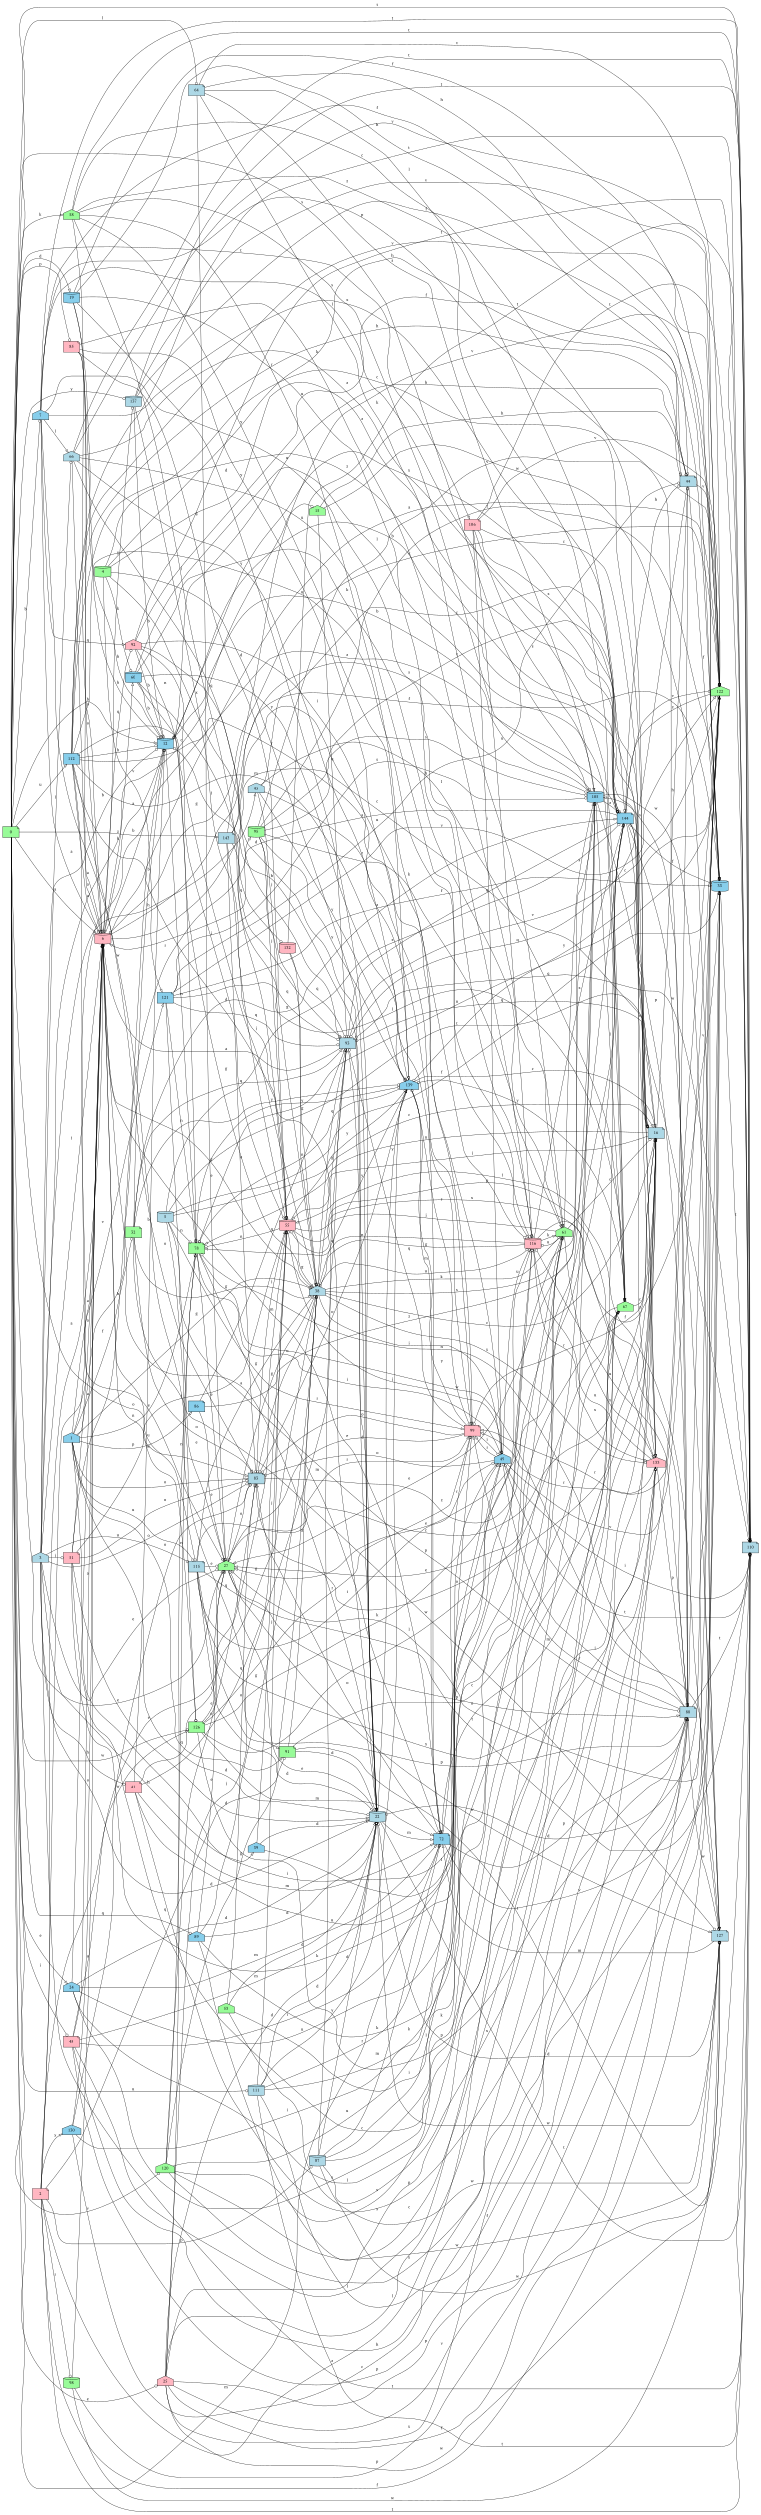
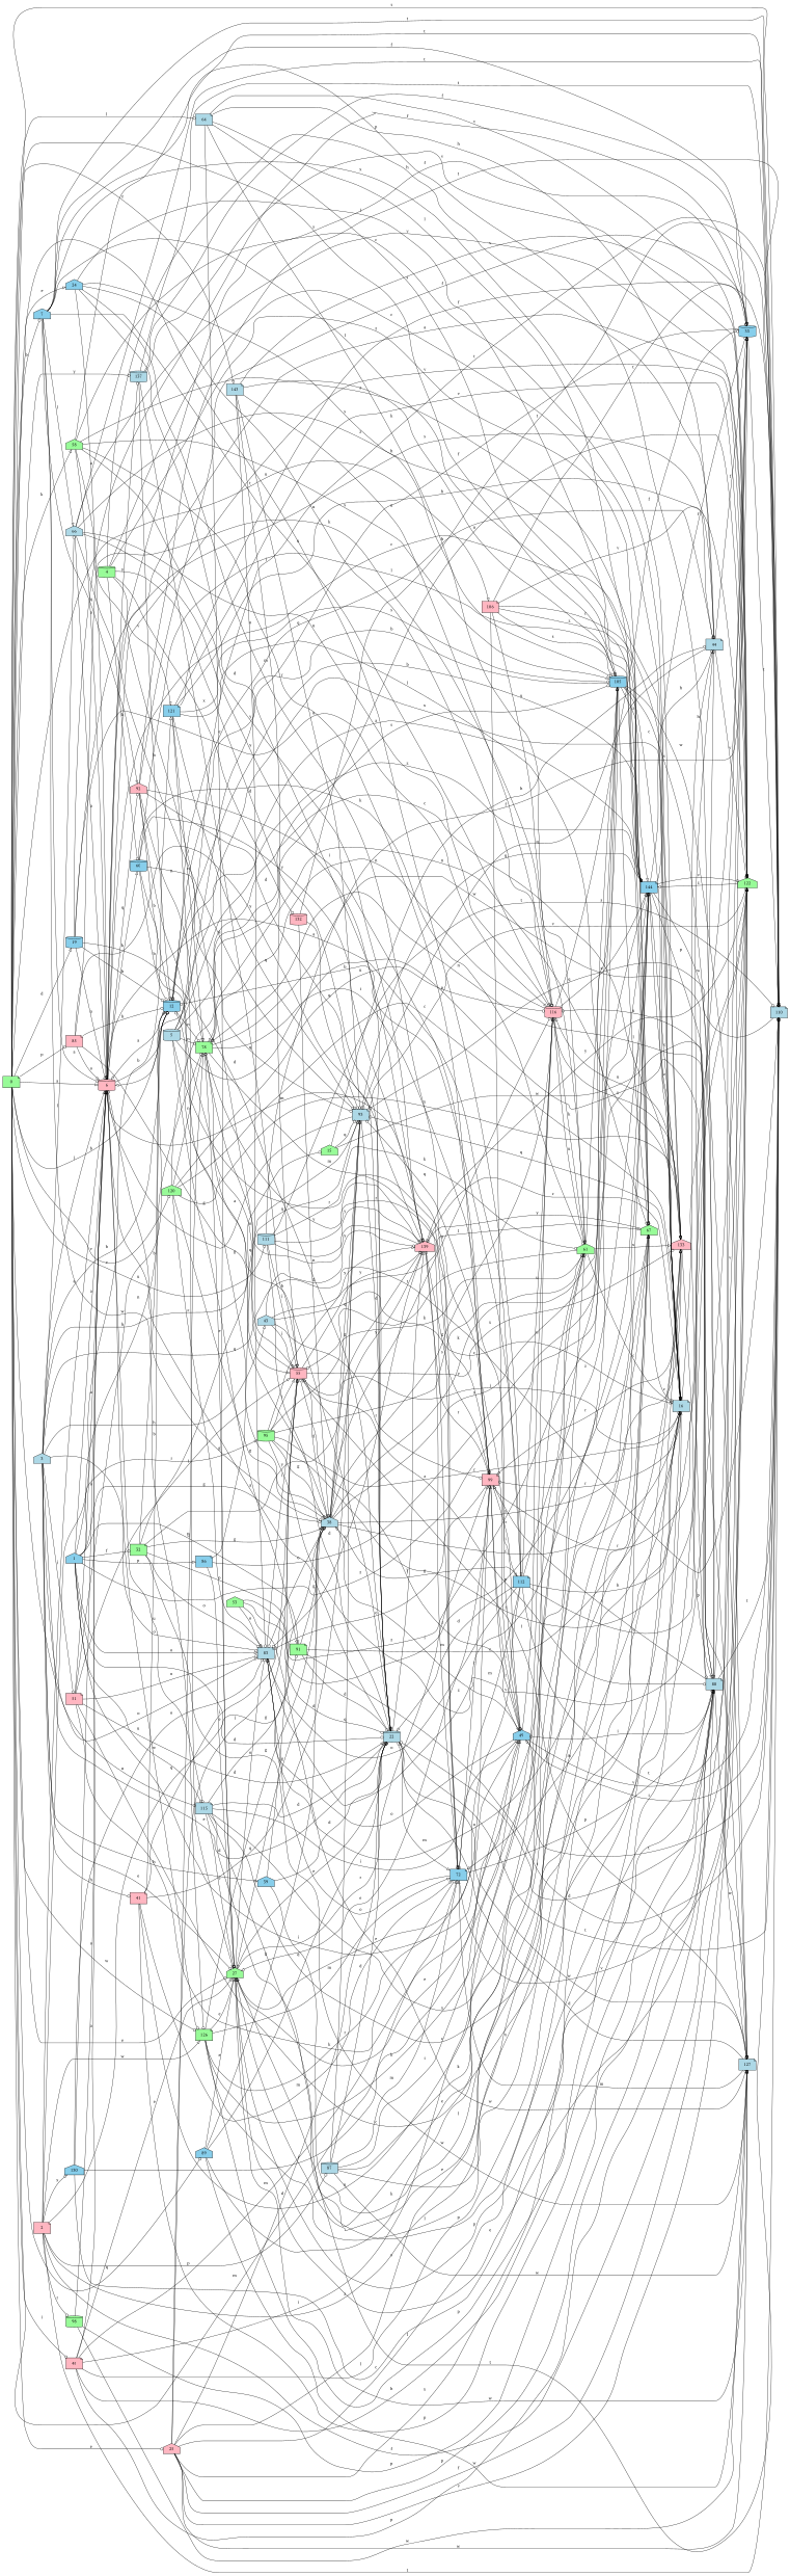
  strict digraph {
    fontname="PT Serif"
    rankdir=LR
    node [fillcolor=lightblue fontname="PT Serif" shape=note style=filled]
    edge [arrowhead=odot fontname="PT Serif"]
    0 [fillcolor=palegreen]
    6 [fillcolor=lightpink shape=cylinder]
    7 [fillcolor=skyblue shape=house]
    12 [fillcolor=skyblue shape=cylinder]
    19 [fillcolor=skyblue shape=cylinder]
    24 [fillcolor=skyblue shape=house]
    25 [fillcolor=lightpink shape=house]
    27 [fillcolor=palegreen shape=house]
    48 [fillcolor=lightpink]
    58 [fillcolor=palegreen shape=house]
    64
    72 [fillcolor=skyblue]
    83
    85 [fillcolor=lightpink]
    89 [fillcolor=skyblue shape=house]
    105 [fillcolor=skyblue shape=cylinder]
    106 [fillcolor=lightpink]
    110
    111 [shape=cylinder]
    112 [fillcolor=skyblue]
    120 [fillcolor=palegreen shape=house]
    126 [fillcolor=palegreen]
    137 [shape=cylinder]
    143
    38 [shape=house]
    115
    33 [fillcolor=skyblue shape=cylinder]
    16
    60 [fillcolor=skyblue shape=cylinder]
    92 [fillcolor=lightpink shape=house]
    122 [fillcolor=palegreen shape=house]
    66 [shape=house]
    88
    67 [fillcolor=palegreen shape=house]
    116 [fillcolor=lightpink shape=cylinder]
    133 [fillcolor=lightpink shape=house]
    78 [fillcolor=palegreen]
    22 [shape=cylinder]
    44
    127
    55 [fillcolor=lightpink shape=cylinder]
    99 [fillcolor=lightpink]
    49 [fillcolor=skyblue shape=house]
    144 [fillcolor=skyblue]
-   139 [fillcolor=skyblue shape=house]
+   139 [fillcolor=lightpink shape=house]
    61 [fillcolor=palegreen shape=house]
    93
    1 [fillcolor=skyblue shape=house]
    32 [fillcolor=palegreen]
    86 [fillcolor=skyblue]
    91 [fillcolor=palegreen]
    95 [fillcolor=palegreen shape=cylinder]
    2 [fillcolor=lightpink]
    87 [shape=cylinder]
    98 [fillcolor=palegreen shape=cylinder]
    121 [fillcolor=skyblue]
    130 [fillcolor=skyblue shape=house]
    3 [shape=house]
    15 [fillcolor=palegreen shape=house]
    39 [fillcolor=skyblue shape=house]
    41 [fillcolor=lightpink]
    43 [shape=house]
    n63 [fillcolor=lightpink label=51]
    4 [fillcolor=palegreen shape=cylinder]
    132 [fillcolor=lightpink shape=cylinder]
    5 [shape=cylinder]
    53 [fillcolor=palegreen shape=house]
    0 -> 6 [arrowhead=onormal label=a]
    0 -> 7 [label=b]
    0 -> 12 [arrowhead=onormal label=b]
    0 -> 19 [arrowhead=onormal label=d]
    0 -> 24 [arrowhead=onormal label=e]
    0 -> 25 [label=e]
    0 -> 27 [label=e]
    0 -> 48 [label=i]
    0 -> 58 [arrowhead=onormal label=k]
    0 -> 64 [label=l]
    0 -> 72 [arrowhead=onormal label=m]
    0 -> 83 [arrowhead=onormal label=o]
    0 -> 85 [label=p]
    0 -> 89 [label=q]
    0 -> 105 [arrowhead=onormal label=s]
    0 -> 106 [arrowhead=onormal label=t]
    0 -> 110 [label=t]
    0 -> 111 [label=u]
    0 -> 112 [arrowhead=onormal label=u]
    0 -> 120 [label=v]
    0 -> 126 [label=w]
    0 -> 137 [label=y]
    0 -> 143 [arrowhead=onormal label=z]
    6 -> 12 [label=b]
    6 -> 72 [arrowhead=onormal label=m]
    6 -> 126 [label=w]
    6 -> 137 [label=y]
    6 -> 38 [label=g]
    6 -> 115 [label=u]
    6 -> 33 [label=f]
    6 -> 16 [label=c]
    6 -> 60 [arrowhead=onormal label=k]
    6 -> 92 [label=q]
    6 -> 122 [label=v]
    7 -> 6 [label=a]
    7 -> 110 [arrowhead=onormal label=t]
    7 -> 126 [label=w]
    7 -> 33 [arrowhead=onormal label=f]
    7 -> 92 [arrowhead=onormal label=q]
    7 -> 66 [arrowhead=onormal label=l]
    7 -> 88 [arrowhead=onormal label=p]
    7 -> 67 [arrowhead=onormal label=l]
    7 -> 116 [arrowhead=onormal label=u]
    7 -> 133 [arrowhead=onormal label=x]
    12 -> 6 [arrowhead=onormal label=a]
    12 -> 133 [arrowhead=onormal label=x]
    12 -> 78 [label=n]
    19 -> 6 [label=a]
    19 -> 12 [label=b]
    19 -> 33 [label=f]
    19 -> 116 [arrowhead=onormal label=u]
    19 -> 22 [arrowhead=onormal label=d]
    19 -> 44 [label=h]
    24 -> 6 [arrowhead=onormal label=a]
    24 -> 72 [arrowhead=onormal label=m]
    24 -> 105 [label=s]
    24 -> 67 [label=l]
    24 -> 116 [label=u]
    24 -> 22 [arrowhead=onormal label=d]
    25 -> 105 [arrowhead=onormal label=s]
    25 -> 33 [arrowhead=onormal label=f]
    25 -> 122 [arrowhead=onormal label=v]
    25 -> 88 [arrowhead=onormal label=p]
    25 -> 67 [arrowhead=onormal label=l]
    25 -> 133 [arrowhead=onormal label=x]
    25 -> 78 [arrowhead=onormal label=n]
    25 -> 22 [label=d]
    25 -> 127 [label=w]
    25 -> 55 [arrowhead=onormal label=j]
    27 -> 83 [label=o]
    27 -> 38 [label=g]
    27 -> 88 [arrowhead=onormal label=p]
    27 -> 127 [arrowhead=onormal label=w]
    27 -> 99 [arrowhead=onormal label=r]
    48 -> 6 [arrowhead=onormal label=a]
    48 -> 27 [arrowhead=onormal label=e]
    48 -> 72 [label=m]
    48 -> 88 [arrowhead=onormal label=p]
    48 -> 67 [arrowhead=onormal label=l]
    48 -> 44 [label=h]
    48 -> 49 [arrowhead=onormal label=i]
    58 -> 6 [arrowhead=onormal label=a]
    58 -> 105 [arrowhead=onormal label=s]
    58 -> 110 [label=t]
    58 -> 16 [label=c]
    58 -> 55 [arrowhead=onormal label=j]
    58 -> 99 [arrowhead=onormal label=r]
    58 -> 144 [arrowhead=onormal label=z]
    58 -> 139 [arrowhead=onormal label=y]
    64 -> 27 [label=e]
    64 -> 105 [arrowhead=onormal label=s]
    64 -> 122 [arrowhead=onormal label=v]
    64 -> 67 [label=l]
    64 -> 44 [arrowhead=onormal label=h]
    64 -> 61 [arrowhead=onormal label=k]
    72 -> 83 [arrowhead=onormal label=o]
    72 -> 122 [arrowhead=onormal label=v]
    72 -> 88 [label=p]
    72 -> 99 [label=r]
    83 -> 55 [arrowhead=onormal label=j]
    83 -> 144 [label=z]
    85 -> 6 [arrowhead=onormal label=a]
    85 -> 12 [label=b]
    85 -> 38 [label=g]
    85 -> 139 [arrowhead=onormal label=y]
    85 -> 61 [arrowhead=onormal label=k]
    89 -> 27 [label=e]
    89 -> 38 [label=g]
    89 -> 22 [label=d]
    89 -> 127 [label=w]
    89 -> 61 [label=k]
    105 -> 12 [label=b]
    105 -> 27 [arrowhead=onormal label=e]
    105 -> 16 [arrowhead=onormal label=c]
    105 -> 67 [label=l]
    105 -> 127 [arrowhead=onormal label=w]
    105 -> 144 [arrowhead=onormal label=z]
    106 -> 105 [arrowhead=onormal label=s]
    106 -> 110 [arrowhead=onormal label=t]
    106 -> 16 [label=c]
    106 -> 122 [arrowhead=onormal label=v]
    106 -> 116 [label=u]
    106 -> 49 [label=i]
    106 -> 144 [label=z]
    110 -> 49 [arrowhead=onormal label=i]
    110 -> 93 [label=q]
    111 -> 110 [label=t]
    111 -> 33 [arrowhead=onormal label=f]
    111 -> 22 [label=d]
    111 -> 55 [arrowhead=onormal label=j]
    111 -> 99 [label=r]
    111 -> 139 [arrowhead=onormal label=y]
    111 -> 61 [label=k]
    112 -> 6 [arrowhead=onormal label=a]
    112 -> 12 [label=b]
    112 -> 27 [arrowhead=onormal label=e]
    112 -> 72 [label=m]
    112 -> 83 [arrowhead=onormal label=o]
    112 -> 110 [arrowhead=onormal label=t]
    112 -> 38 [arrowhead=onormal label=g]
    112 -> 122 [arrowhead=onormal label=v]
    112 -> 116 [arrowhead=onormal label=u]
    112 -> 22 [arrowhead=onormal label=d]
    112 -> 44 [arrowhead=onormal label=h]
-   112 -> 99 [arrowhead=onormal label=r]
+   99 -> 112 [arrowhead=onormal label=r]
    112 -> 144 [label=z]
    120 -> 83 [arrowhead=onormal label=o]
    120 -> 105 [label=s]
    120 -> 38 [arrowhead=onormal label=g]
    120 -> 16 [arrowhead=onormal label=c]
    120 -> 116 [label=u]
    120 -> 133 [arrowhead=onormal label=x]
    120 -> 78 [arrowhead=onormal label=n]
    126 -> 27 [arrowhead=onormal label=e]
    126 -> 72 [arrowhead=onormal label=m]
    126 -> 38 [arrowhead=onormal label=g]
    126 -> 88 [label=p]
    126 -> 67 [arrowhead=onormal label=l]
    126 -> 99 [label=r]
    126 -> 61 [label=k]
    137 -> 12 [label=b]
    137 -> 110 [label=t]
    137 -> 33 [label=f]
    137 -> 122 [label=v]
    137 -> 55 [arrowhead=onormal label=j]
    143 -> 83 [label=o]
    143 -> 105 [label=s]
    143 -> 122 [label=v]
    143 -> 116 [label=u]
    143 -> 55 [arrowhead=onormal label=j]
    143 -> 93 [label=q]
    38 -> 83 [label=o]
    38 -> 105 [arrowhead=onormal label=s]
    38 -> 16 [arrowhead=onormal label=c]
    38 -> 116 [label=u]
    38 -> 133 [label=x]
    38 -> 49 [arrowhead=onormal label=i]
    38 -> 139 [arrowhead=onormal label=y]
    38 -> 61 [label=k]
    38 -> 93 [label=q]
    115 -> 27 [label=e]
    115 -> 110 [arrowhead=onormal label=t]
    115 -> 38 [arrowhead=onormal label=g]
    115 -> 16 [arrowhead=onormal label=c]
    115 -> 88 [label=p]
    115 -> 133 [arrowhead=onormal label=x]
    115 -> 22 [arrowhead=onormal label=d]
    115 -> 49 [label=i]
    33 -> 27 [arrowhead=onormal label=e]
    33 -> 110 [label=t]
    16 -> 72 [arrowhead=onormal label=m]
    16 -> 83 [arrowhead=onormal label=o]
    16 -> 78 [arrowhead=onormal label=n]
    16 -> 44 [arrowhead=onormal label=h]
    16 -> 55 [arrowhead=onormal label=j]
    16 -> 99 [label=r]
    16 -> 93 [label=q]
    60 -> 12 [label=b]
    60 -> 38 [label=g]
    60 -> 67 [arrowhead=onormal label=l]
    60 -> 139 [label=y]
    60 -> 61 [label=k]
    60 -> 93 [label=q]
    92 -> 12 [arrowhead=onormal label=b]
    92 -> 110 [label=t]
    92 -> 33 [arrowhead=onormal label=f]
    92 -> 78 [arrowhead=onormal label=n]
    92 -> 22 [label=d]
    92 -> 55 [arrowhead=onormal label=j]
    92 -> 49 [label=i]
    122 -> 6 [label=a]
    122 -> 78 [label=n]
    122 -> 22 [label=d]
    122 -> 99 [arrowhead=onormal label=r]
    122 -> 144 [arrowhead=onormal label=z]
    122 -> 139 [label=y]
    66 -> 6 [label=a]
    66 -> 110 [arrowhead=onormal label=t]
    66 -> 122 [arrowhead=onormal label=v]
    66 -> 116 [label=u]
    66 -> 144 [label=z]
    66 -> 139 [label=y]
    66 -> 93 [label=q]
    88 -> 105 [arrowhead=onormal label=s]
    88 -> 110 [label=t]
    88 -> 122 [arrowhead=onormal label=v]
    88 -> 116 [label=u]
    88 -> 78 [label=n]
    88 -> 127 [label=w]
    88 -> 99 [arrowhead=onormal label=r]
    88 -> 49 [label=i]
    67 -> 27 [arrowhead=onormal label=e]
    67 -> 16 [label=c]
    67 -> 139 [label=y]
    116 -> 38 [label=g]
    116 -> 33 [label=f]
    116 -> 133 [arrowhead=onormal label=x]
    116 -> 78 [arrowhead=onormal label=n]
    116 -> 144 [arrowhead=onormal label=z]
    116 -> 61 [arrowhead=onormal label=k]
    133 -> 88 [arrowhead=onormal label=p]
    133 -> 116 [arrowhead=onormal label=u]
    133 -> 99 [arrowhead=onormal label=r]
    133 -> 144 [label=z]
    78 -> 27 [label=e]
    78 -> 72 [label=m]
    78 -> 127 [label=w]
    78 -> 49 [label=i]
    78 -> 139 [label=y]
    22 -> 6 [label=a]
    22 -> 12 [label=b]
    22 -> 27 [arrowhead=onormal label=e]
    22 -> 72 [arrowhead=onormal label=m]
    22 -> 110 [label=t]
    22 -> 127 [label=w]
    22 -> 139 [arrowhead=onormal label=y]
    44 -> 12 [arrowhead=onormal label=b]
    44 -> 33 [arrowhead=onormal label=f]
    44 -> 122 [label=v]
    44 -> 93 [label=q]
    127 -> 72 [arrowhead=onormal label=m]
    127 -> 22 [arrowhead=onormal label=d]
    127 -> 55 [arrowhead=onormal label=j]
    55 -> 38 [arrowhead=onormal label=g]
    55 -> 88 [label=p]
    55 -> 133 [label=x]
    55 -> 78 [label=n]
    55 -> 139 [label=y]
    99 -> 27 [arrowhead=onormal label=e]
    99 -> 83 [label=o]
    99 -> 49 [label=i]
    99 -> 139 [label=y]
    99 -> 93 [label=q]
    49 -> 83 [label=o]
    49 -> 110 [arrowhead=onormal label=t]
    49 -> 122 [arrowhead=onormal label=v]
    49 -> 116 [label=u]
    49 -> 55 [label=j]
    49 -> 99 [arrowhead=onormal label=r]
    144 -> 6 [arrowhead=onormal label=a]
    144 -> 12 [label=b]
    144 -> 27 [arrowhead=onormal label=e]
    144 -> 33 [label=f]
    144 -> 122 [label=v]
    144 -> 88 [arrowhead=onormal label=p]
    144 -> 133 [arrowhead=onormal label=x]
    144 -> 44 [label=h]
    144 -> 127 [arrowhead=onormal label=w]
    144 -> 93 [label=q]
    139 -> 72 [label=m]
    139 -> 83 [label=o]
    139 -> 16 [arrowhead=onormal label=c]
    139 -> 78 [label=n]
    139 -> 99 [label=r]
    61 -> 105 [arrowhead=onormal label=s]
    61 -> 16 [label=c]
    61 -> 116 [label=u]
    61 -> 133 [arrowhead=onormal label=x]
    61 -> 55 [label=j]
    93 -> 6 [label=a]
    93 -> 38 [label=g]
    93 -> 122 [label=v]
    93 -> 22 [arrowhead=onormal label=d]
    1 -> 6 [arrowhead=onormal label=a]
    1 -> 83 [arrowhead=onormal label=o]
    1 -> 38 [label=g]
    1 -> 115 [label=u]
    1 -> 78 [label=n]
    1 -> 22 [label=d]
    1 -> 49 [arrowhead=onormal label=i]
    1 -> 144 [arrowhead=onormal label=z]
    1 -> 32 [label=f]
    1 -> 86 [arrowhead=onormal label=p]
    1 -> 91 [arrowhead=onormal label=q]
    1 -> 95 [arrowhead=onormal label=r]
    32 -> 12 [label=b]
    32 -> 83 [label=o]
    32 -> 38 [arrowhead=onormal label=g]
    32 -> 127 [label=w]
    32 -> 144 [arrowhead=onormal label=z]
    32 -> 139 [label=y]
    32 -> 93 [arrowhead=onormal label=q]
    86 -> 27 [label=e]
    86 -> 144 [arrowhead=onormal label=z]
    86 -> 93 [arrowhead=onormal label=q]
    91 -> 110 [label=t]
    91 -> 38 [label=g]
    91 -> 16 [label=c]
    91 -> 22 [label=d]
    95 -> 105 [label=s]
    95 -> 38 [arrowhead=onormal label=g]
    95 -> 33 [arrowhead=onormal label=f]
    95 -> 16 [label=c]
    95 -> 122 [label=v]
    95 -> 55 [arrowhead=onormal label=j]
    95 -> 139 [arrowhead=onormal label=y]
    95 -> 61 [arrowhead=onormal label=k]
    2 -> 6 [arrowhead=onormal label=a]
    2 -> 110 [arrowhead=onormal label=t]
    2 -> 126 [arrowhead=onormal label=w]
    2 -> 33 [arrowhead=onormal label=f]
    2 -> 144 [label=z]
    2 -> 91 [label=q]
    2 -> 87 [label=p]
    2 -> 98 [label=r]
    2 -> 121 [arrowhead=onormal label=v]
    2 -> 130 [arrowhead=onormal label=x]
    87 -> 72 [label=m]
    87 -> 133 [arrowhead=onormal label=x]
    87 -> 22 [label=d]
    87 -> 127 [arrowhead=onormal label=w]
    87 -> 49 [arrowhead=onormal label=i]
    87 -> 61 [arrowhead=onormal label=k]
    87 -> 93 [arrowhead=onormal label=q]
    98 -> 6 [label=a]
    98 -> 88 [arrowhead=onormal label=p]
    98 -> 127 [label=w]
    121 -> 27 [arrowhead=onormal label=e]
    121 -> 105 [label=s]
    121 -> 33 [arrowhead=onormal label=f]
    121 -> 122 [arrowhead=onormal label=v]
    121 -> 67 [arrowhead=onormal label=l]
    121 -> 78 [arrowhead=onormal label=n]
    121 -> 44 [label=h]
    121 -> 93 [label=q]
    130 -> 6 [arrowhead=onormal label=a]
    130 -> 83 [label=o]
    130 -> 16 [label=c]
    130 -> 49 [arrowhead=onormal label=i]
    3 -> 6 [arrowhead=onormal label=j]
    3 -> 12 [label=b]
    3 -> 27 [label=e]
    3 -> 83 [label=o]
    3 -> 110 [label=t]
    3 -> 115 [label=u]
    3 -> 66 [label=l]
    3 -> 22 [arrowhead=onormal label=d]
    3 -> 15 [label=c]
    3 -> 39 [arrowhead=onormal label=h]
    3 -> 41 [label=h]
    3 -> 43 [arrowhead=onormal label=h]
    3 -> n63 [label=j]
    15 -> 44 [label=h]
    15 -> 127 [arrowhead=onormal label=w]
    15 -> 93 [label=q]
    39 -> 67 [label=l]
    39 -> 22 [arrowhead=onormal label=d]
    39 -> 55 [label=j]
    41 -> 12 [label=b]
    41 -> 72 [arrowhead=onormal label=m]
    41 -> 88 [label=p]
    41 -> 116 [arrowhead=onormal label=u]
    41 -> 55 [arrowhead=onormal label=j]
    41 -> 93 [arrowhead=onormal label=q]
    43 -> 16 [arrowhead=onormal label=c]
    43 -> 67 [arrowhead=onormal label=l]
    43 -> 55 [label=j]
    43 -> 99 [label=r]
    43 -> 139 [label=y]
    n63 -> 6 [label=a]
    n63 -> 12 [label=b]
    n63 -> 83 [label=o]
    n63 -> 16 [arrowhead=onormal label=c]
    n63 -> 22 [arrowhead=onormal label=d]
    n63 -> 55 [arrowhead=onormal label=j]
    n63 -> 61 [arrowhead=onormal label=k]
    4 -> 16 [arrowhead=onormal label=c]
    4 -> 60 [label=k]
    4 -> 22 [arrowhead=onormal label=d]
    4 -> 44 [label=h]
    4 -> 144 [label=z]
    4 -> 121 [arrowhead=onormal label=v]
    4 -> 132 [label=x]
    132 -> 110 [arrowhead=onormal label=t]
    132 -> 38 [label=g]
    132 -> 93 [label=q]
    5 -> 110 [arrowhead=onormal label=t]
    5 -> 33 [arrowhead=onormal label=f]
    5 -> 16 [arrowhead=onormal label=c]
    5 -> 88 [label=p]
    5 -> 78 [label=n]
    5 -> 99 [arrowhead=onormal label=r]
    5 -> 144 [label=z]
    5 -> 91 [arrowhead=onormal label=q]
    53 -> 83 [label=o]
    53 -> 67 [arrowhead=onormal label=l]
    53 -> 22 [label=d]
    53 -> 127 [label=w]
  }
